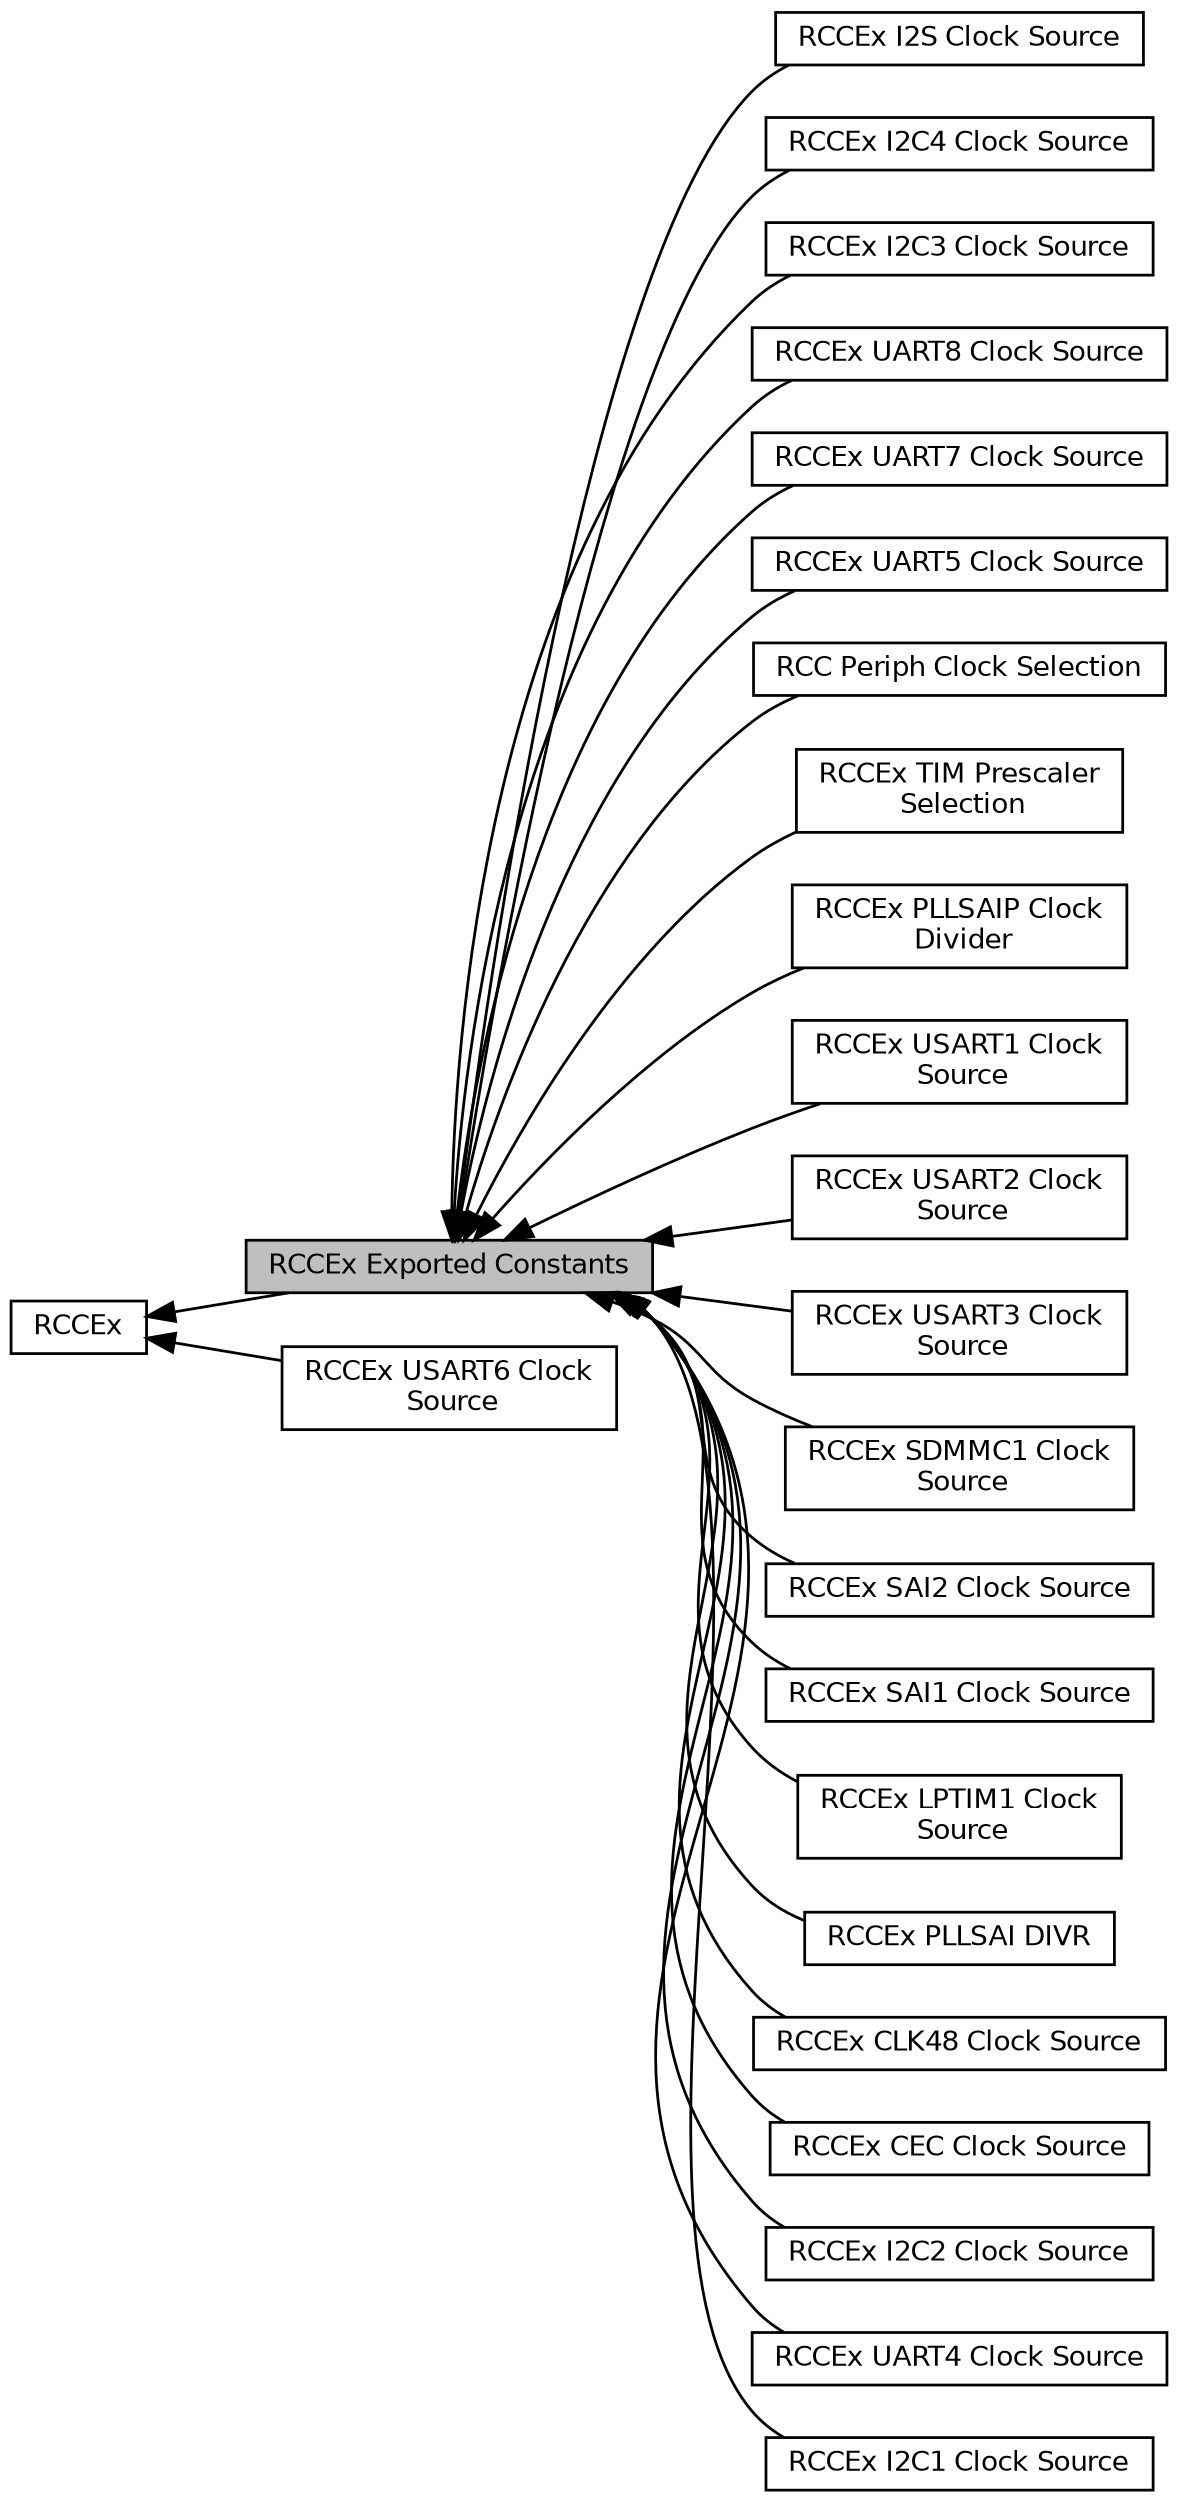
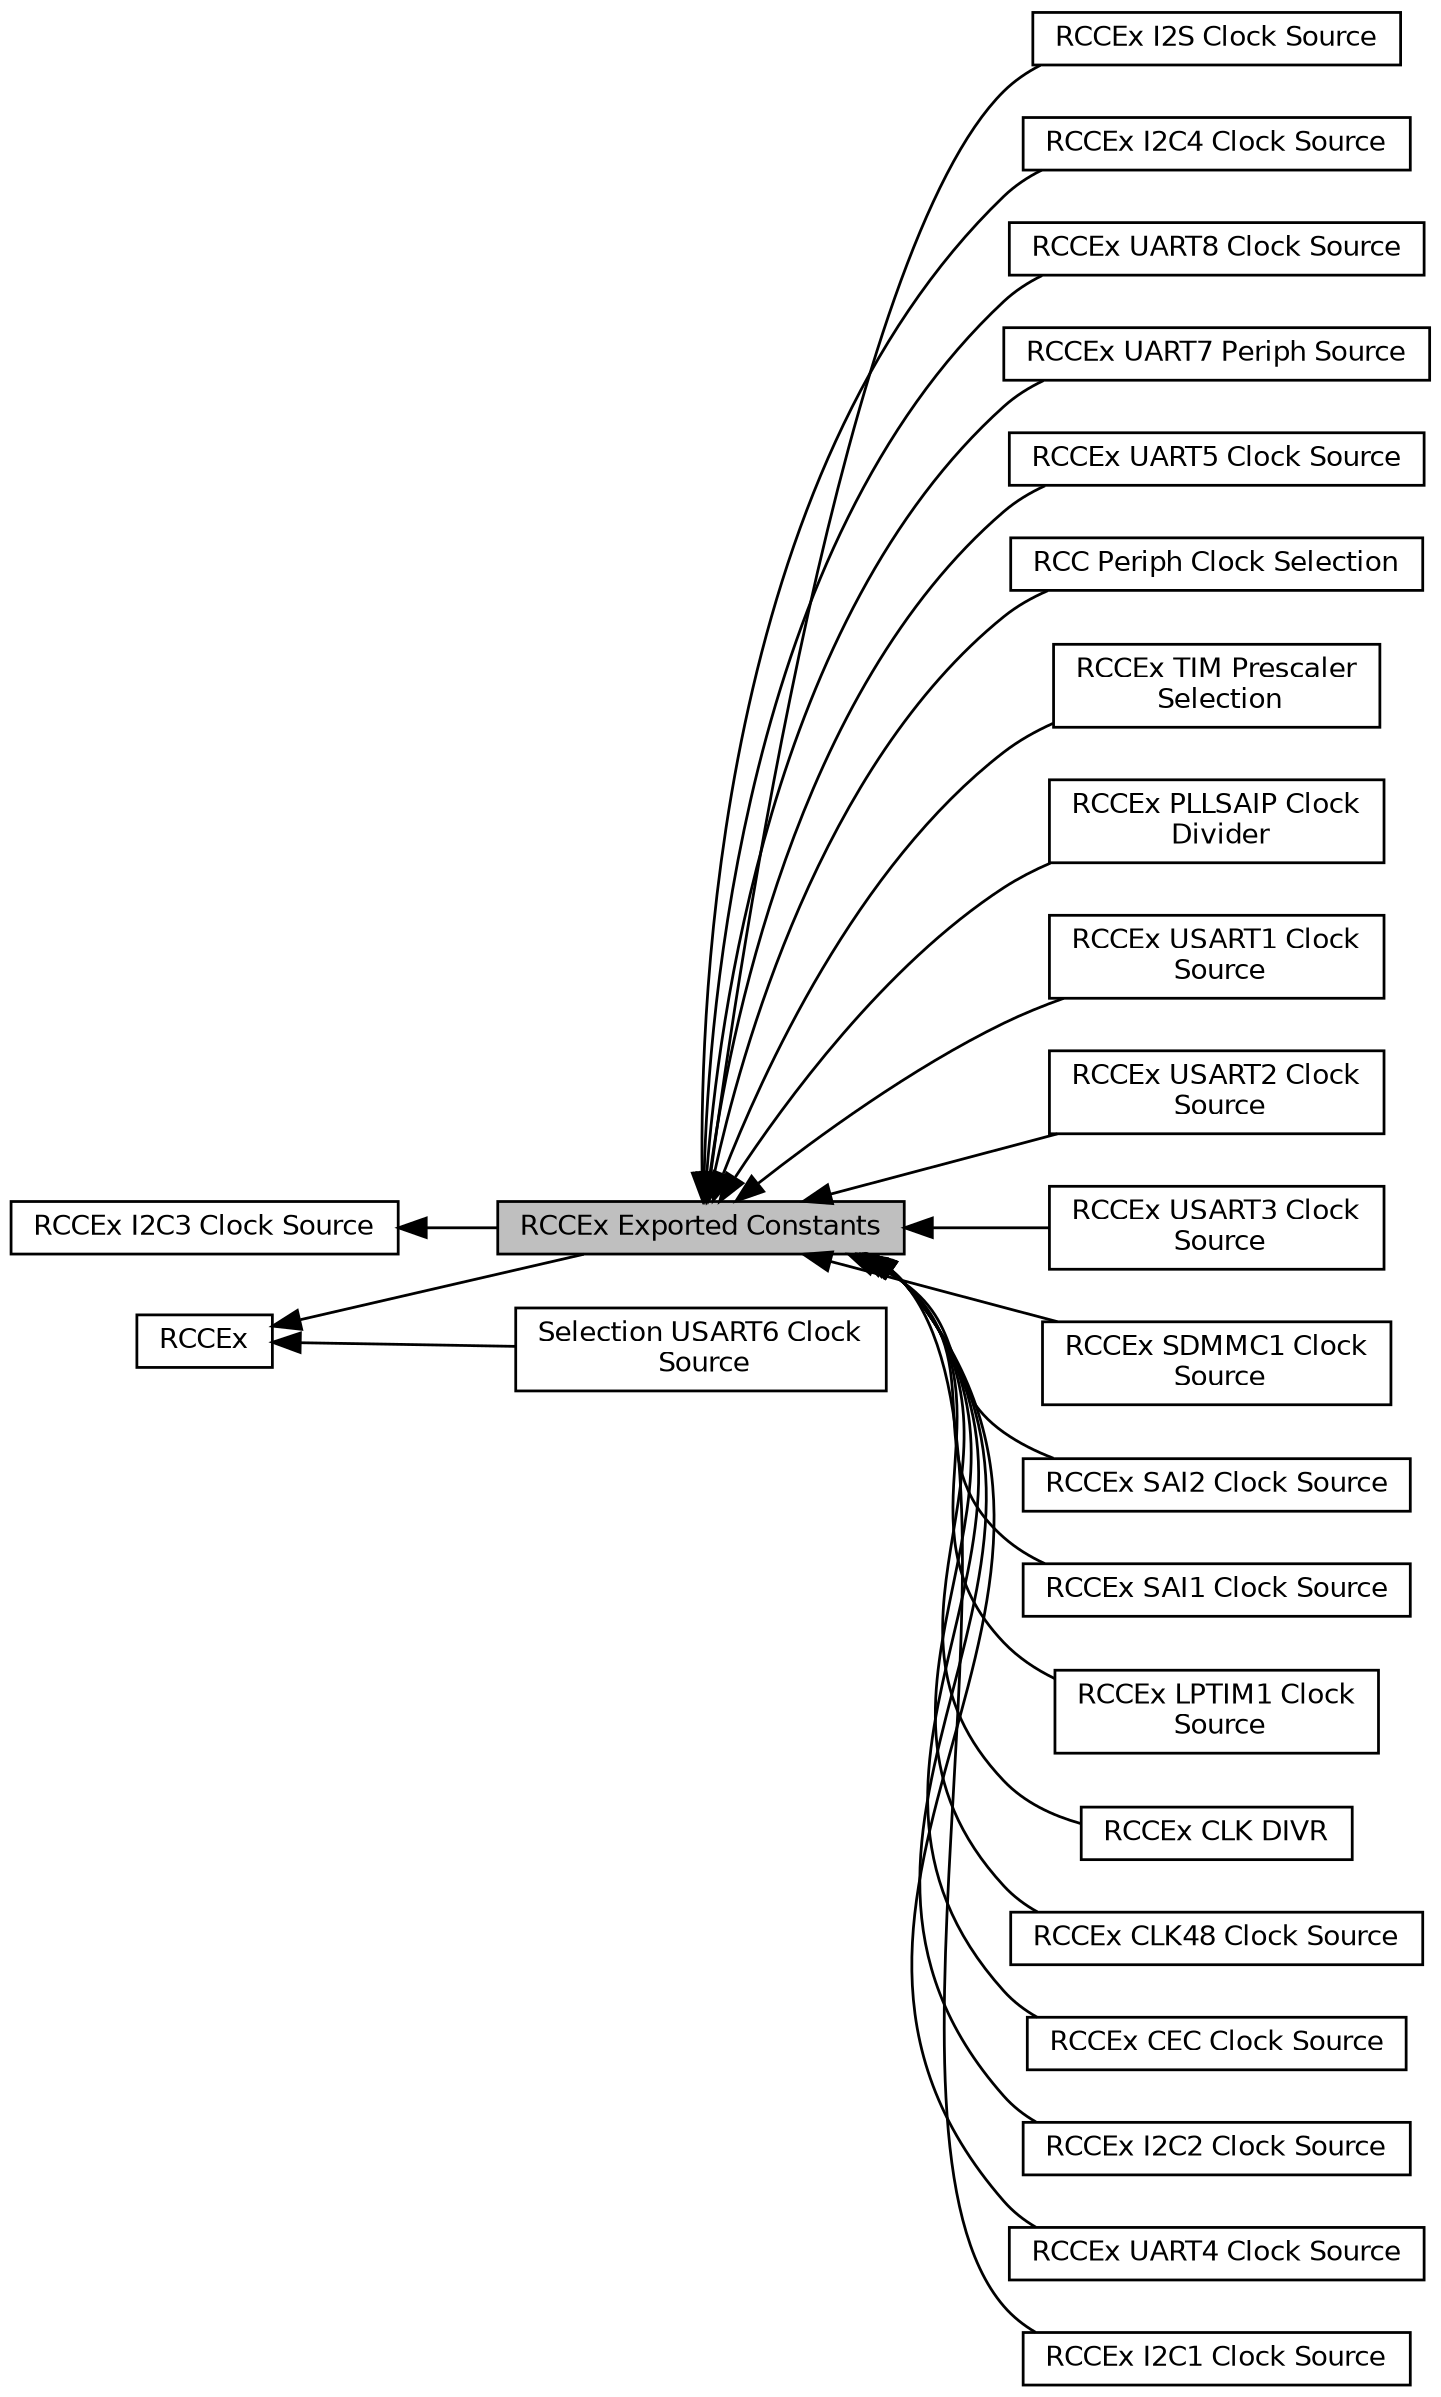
  digraph {
    fontname="DejaVu Sans"
    rankdir=LR
    node [color=black fillcolor=white fontname="DejaVu Sans" fontsize=10 shape=record style=filled]
    edge [dir=back fontname="DejaVu Sans" fontsize=10 labelfontname=Helvetica labelfontsize=10 shape=plaintext style=solid]
    n1 [height=0.2 label="RCCEx I2S Clock Source" width=0.4]
    n2 [height=0.2 label="RCCEx I2C4 Clock Source" width=0.4]
    n3 [height=0.2 label="RCCEx I2C3 Clock Source" width=0.4]
    n4 [height=0.2 label="RCCEx UART8 Clock Source" width=0.4]
-   n5 [height=0.2 label="RCCEx UART7 Clock Source" width=0.4]
+   n5 [height=0.2 label="RCCEx UART7 Periph Source" width=0.4]
    n6 [height=0.2 label=RCCEx width=0.4]
    n7 [fillcolor=grey75 fontcolor=black height=0.2 label="RCCEx Exported Constants" width=0.4]
-   n8 [height=0.2 label="RCCEx USART6 Clock\l Source" width=0.4]
+   n8 [height=0.2 label="Selection USART6 Clock\l Source" width=0.4]
    n9 [height=0.2 label="RCCEx UART5 Clock Source" width=0.4]
    n10 [height=0.2 label="RCC Periph Clock Selection" width=0.4]
    n11 [height=0.2 label="RCCEx TIM Prescaler\l Selection" width=0.4]
    n12 [height=0.2 label="RCCEx PLLSAIP Clock\l Divider" width=0.4]
    n13 [height=0.2 label="RCCEx USART1 Clock\l Source" width=0.4]
    n14 [height=0.2 label="RCCEx USART2 Clock\l Source" width=0.4]
    n15 [height=0.2 label="RCCEx USART3 Clock\l Source" width=0.4]
    n16 [height=0.2 label="RCCEx SDMMC1 Clock\l Source" width=0.4]
    n17 [height=0.2 label="RCCEx SAI2 Clock Source" width=0.4]
    n18 [height=0.2 label="RCCEx SAI1 Clock Source" width=0.4]
    n19 [height=0.2 label="RCCEx LPTIM1 Clock\l Source" width=0.4]
-   n20 [height=0.2 label="RCCEx PLLSAI DIVR" width=0.4]
+   n20 [height=0.2 label="RCCEx CLK DIVR" width=0.4]
    n21 [height=0.2 label="RCCEx CLK48 Clock Source" width=0.4]
    n22 [height=0.2 label="RCCEx CEC Clock Source" width=0.4]
    n23 [height=0.2 label="RCCEx I2C2 Clock Source" width=0.4]
    n24 [height=0.2 label="RCCEx UART4 Clock Source" width=0.4]
    n25 [height=0.2 label="RCCEx I2C1 Clock Source" width=0.4]
    n6 -> n7
    n6 -> n8
    n7 -> n1
    n7 -> n2
-   n7 -> n3
+   n3 -> n7
    n7 -> n4
    n7 -> n5
    n7 -> n9
    n7 -> n10
    n7 -> n11
    n7 -> n12
    n7 -> n13
    n7 -> n14
    n7 -> n15
    n7 -> n16
    n7 -> n17
    n7 -> n18
    n7 -> n19
    n7 -> n20
    n7 -> n21
    n7 -> n22
    n7 -> n23
    n7 -> n24
    n7 -> n25
  }
